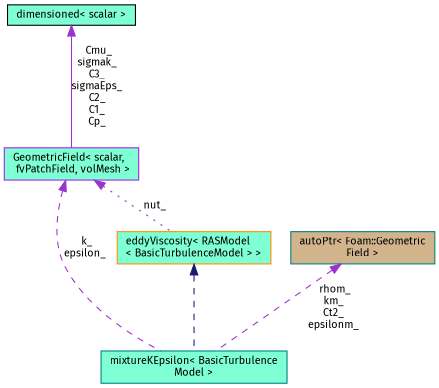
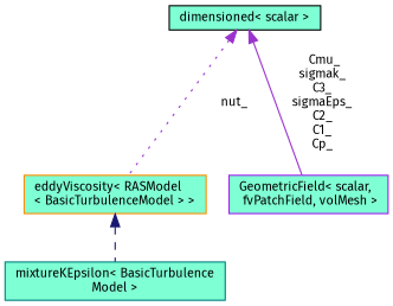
  digraph {
    fontname="Fira Sans"
    rankdir=TB
    node [color=teal fillcolor=aquamarine fontname="Fira Sans" fontsize=10 shape=record style=filled]
    edge [color=darkorchid3 dir=back fontname="Fira Sans" fontsize=10 labelfontname=FreeSans labelfontsize=10 style=dashed]
    n1 [fontcolor=black height=0.2 label="mixtureKEpsilon\< BasicTurbulence\lModel \>" width=0.4]
    n2 [color=darkorange height=0.2 label="eddyViscosity\< RASModel\l\< BasicTurbulenceModel \> \>" width=0.4]
    n3 [color=purple height=0.2 label="GeometricField\< scalar,\l fvPatchField, volMesh \>" width=0.4]
-   n4 [fillcolor=tan height=0.2 label="autoPtr\< Foam::Geometric\lField \>" width=0.4]
    n5 [color=black height=0.2 label="dimensioned\< scalar \>" width=0.4]
    n2 -> n1 [color=midnightblue]
-   n3 -> n1 [label=" k_\nepsilon_"]
-   n3 -> n2 [label=" nut_" style=dotted]
-   n4 -> n1 [label=" rhom_\nkm_\nCt2_\nepsilonm_"]
+   n5 -> n2 [label=" nut_" style=dotted]
    n5 -> n3 [label=" Cmu_\nsigmak_\nC3_\nsigmaEps_\nC2_\nC1_\nCp_" style=solid]
  }
